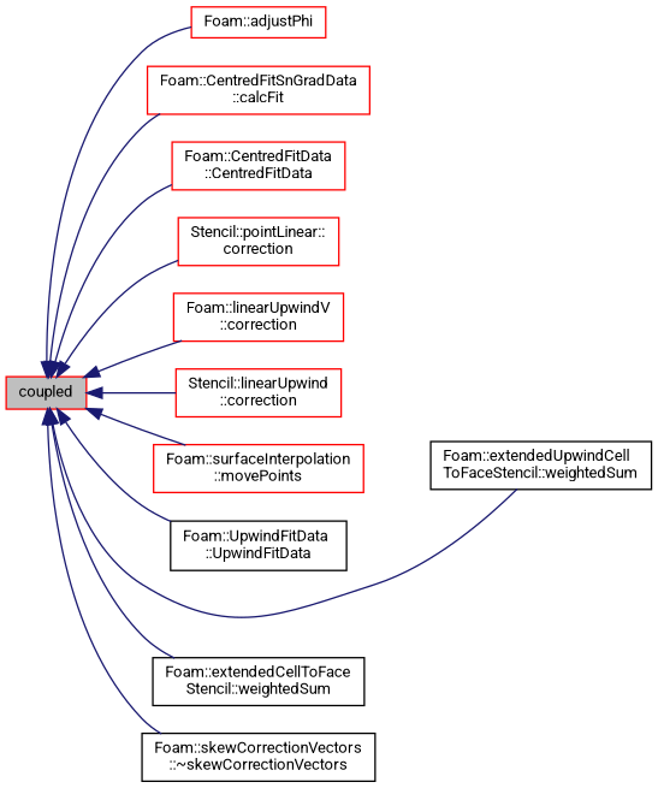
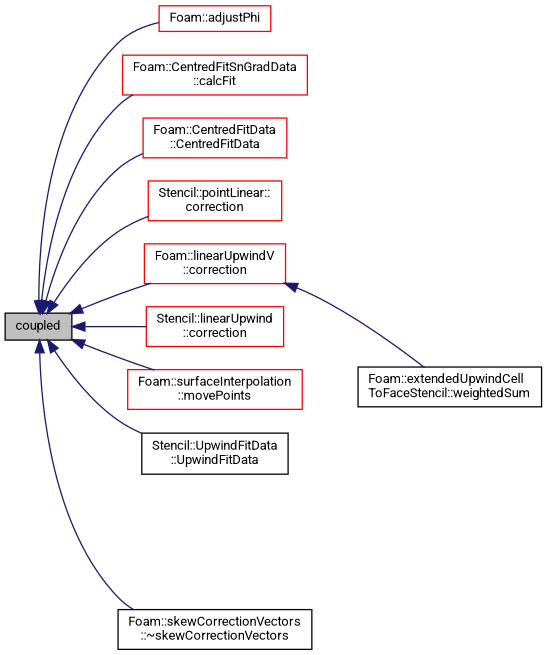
  digraph {
    fontname=Roboto
    rankdir=LR
    node [color=red fontname=Roboto fontsize=10 shape=record]
    edge [color=midnightblue dir=back fontname=Roboto fontsize=10 labelfontname=Helvetica labelfontsize=10 style=solid]
-   n1 [fillcolor=grey75 fontcolor=black height=0.2 label=coupled style=filled width=0.4]
+   n1 [color=black fillcolor=grey75 fontcolor=black height=0.2 label=coupled style=filled width=0.4]
    n2 [height=0.2 label="Foam::adjustPhi" width=0.4]
    n3 [height=0.2 label="Foam::CentredFitSnGradData\l::calcFit" width=0.4]
    n4 [height=0.2 label="Foam::CentredFitData\l::CentredFitData" width=0.4]
    n5 [height=0.2 label="Stencil::pointLinear::\lcorrection" width=0.4]
    n6 [height=0.2 label="Foam::linearUpwindV\l::correction" width=0.4]
    n7 [height=0.2 label="Stencil::linearUpwind\l::correction" width=0.4]
    n8 [height=0.2 label="Foam::surfaceInterpolation\l::movePoints" width=0.4]
-   n9 [color=black height=0.2 label="Foam::UpwindFitData\l::UpwindFitData" width=0.4]
+   n9 [color=black height=0.2 label="Stencil::UpwindFitData\l::UpwindFitData" width=0.4]
    n10 [color=black height=0.2 label="Foam::extendedUpwindCell\lToFaceStencil::weightedSum" width=0.4]
-   n11 [color=black height=0.2 label="Foam::extendedCellToFace\lStencil::weightedSum" width=0.4]
    n12 [color=black height=0.2 label="Foam::skewCorrectionVectors\l::~skewCorrectionVectors" width=0.4]
    n1 -> n2
    n1 -> n3
    n1 -> n4
    n1 -> n5
    n1 -> n6
    n1 -> n7
    n1 -> n8
    n1 -> n9
-   n1 -> n10
-   n1 -> n11
+   n6 -> n10
    n1 -> n12
  }
